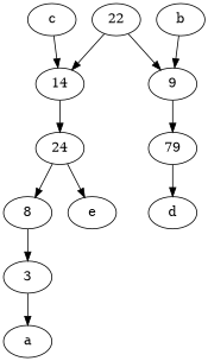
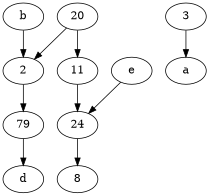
  digraph {
    n1 [label=8]
    n2 [label=3]
    a
    n4 [label=79]
-   9
+   9 [label=2]
    d
    b
-   c
-   14
+   14 [label=11]
    24
    e
-   22
-   n1 -> n2
+   22 [label=20]
    n2 -> a
    n4 -> d
    9 -> n4
    b -> 9
-   c -> 14
    14 -> 24
    24 -> n1
-   24 -> e
+   e -> 24
    22 -> 9
    22 -> 14
  }
